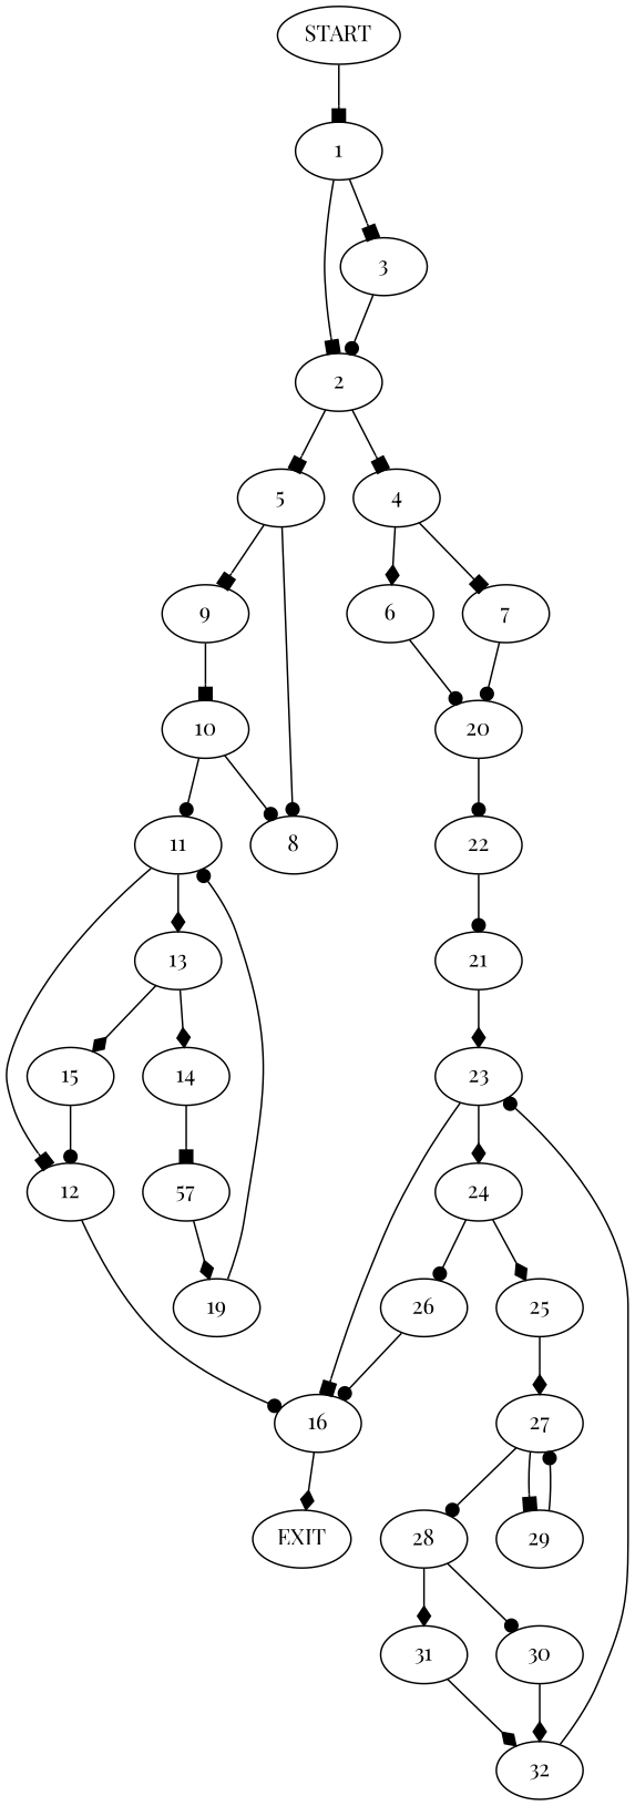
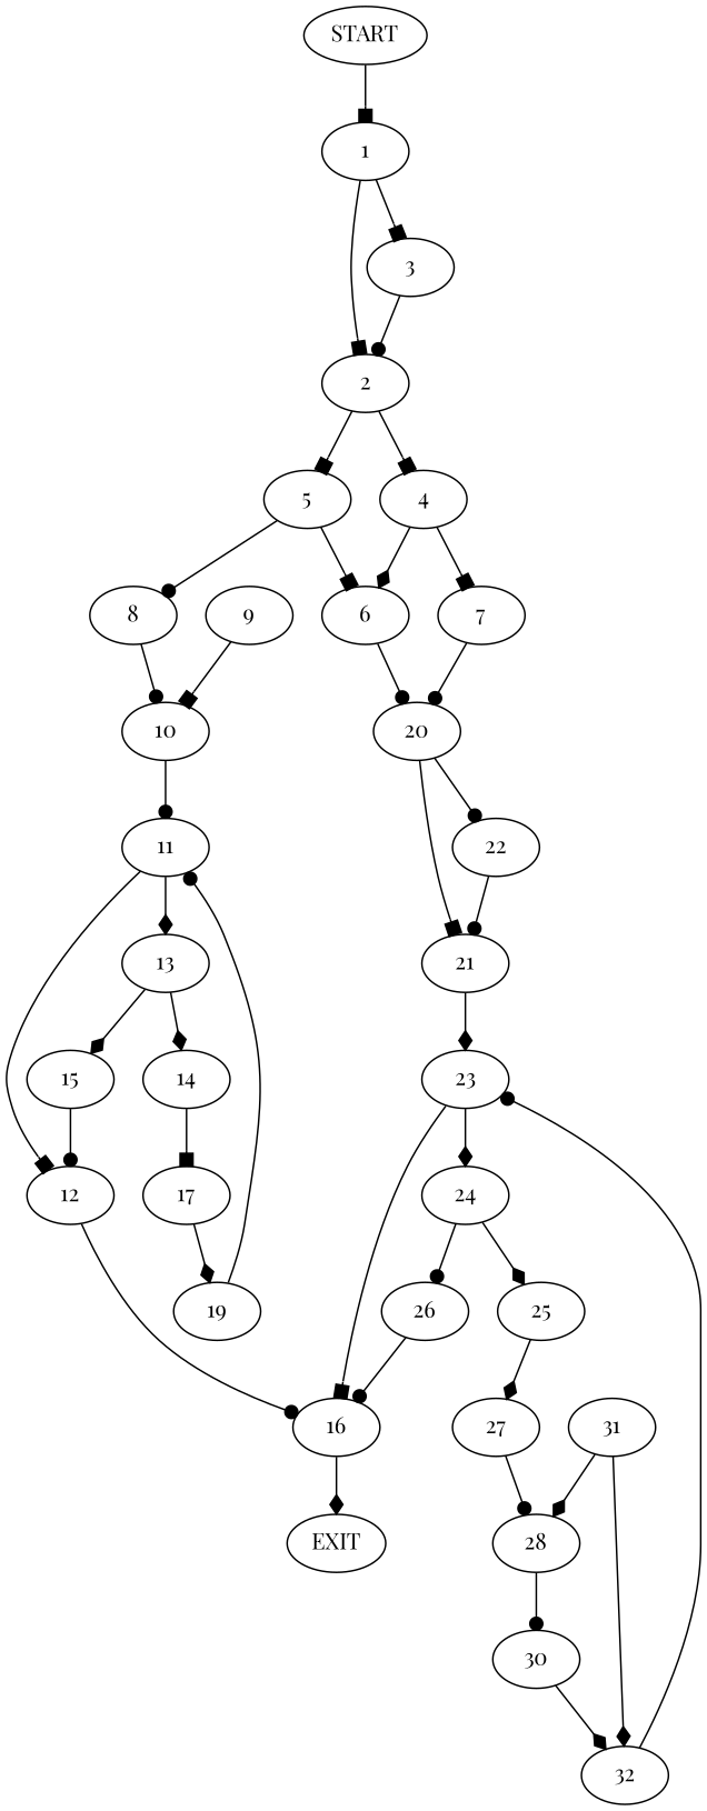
  digraph {
    fontname="Playfair Display"
    node [fontname="Playfair Display"]
    edge [arrowhead=dot fontname="Playfair Display"]
    n1 [label=START]
    1
    2
    3
    n5 [label=EXIT]
    4
    5
    6
    7
    8
    9
    20
    10
    21
    22
    11
    12
    13
    16
    14
    15
-   17 [label=57]
+   17
    19
    23
    24
    25
    26
    27
    28
-   29
    30
    31
    32
    n1 -> 1 [arrowhead=box]
    1 -> 2 [arrowhead=box]
    1 -> 3 [arrowhead=box]
    2 -> 4 [arrowhead=box]
    2 -> 5 [arrowhead=box]
    3 -> 2
    4 -> 6 [arrowhead=diamond]
    4 -> 7 [arrowhead=box]
    5 -> 8
-   5 -> 9 [arrowhead=box]
+   5 -> 6 [arrowhead=box]
    6 -> 20
    7 -> 20
-   10 -> 8
+   8 -> 10
    9 -> 10 [arrowhead=box]
+   20 -> 21 [arrowhead=box]
    20 -> 22
    10 -> 11
    21 -> 23 [arrowhead=diamond]
    22 -> 21
    11 -> 12 [arrowhead=box]
    11 -> 13 [arrowhead=diamond]
    12 -> 16
    13 -> 14 [arrowhead=diamond]
    13 -> 15 [arrowhead=diamond]
    16 -> n5 [arrowhead=diamond]
    14 -> 17 [arrowhead=box]
    15 -> 12
    17 -> 19 [arrowhead=diamond]
    19 -> 11
    23 -> 16 [arrowhead=box]
    23 -> 24 [arrowhead=diamond]
    24 -> 25 [arrowhead=diamond]
    24 -> 26
    25 -> 27 [arrowhead=diamond]
    26 -> 16
    27 -> 28
-   27 -> 29 [arrowhead=box]
    28 -> 30
-   28 -> 31 [arrowhead=diamond]
-   29 -> 27
+   31 -> 28 [arrowhead=diamond]
    30 -> 32 [arrowhead=diamond]
    31 -> 32 [arrowhead=diamond]
    32 -> 23
  }
